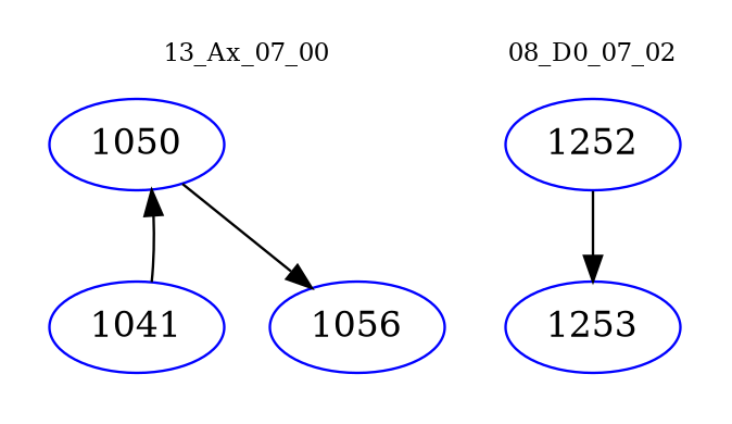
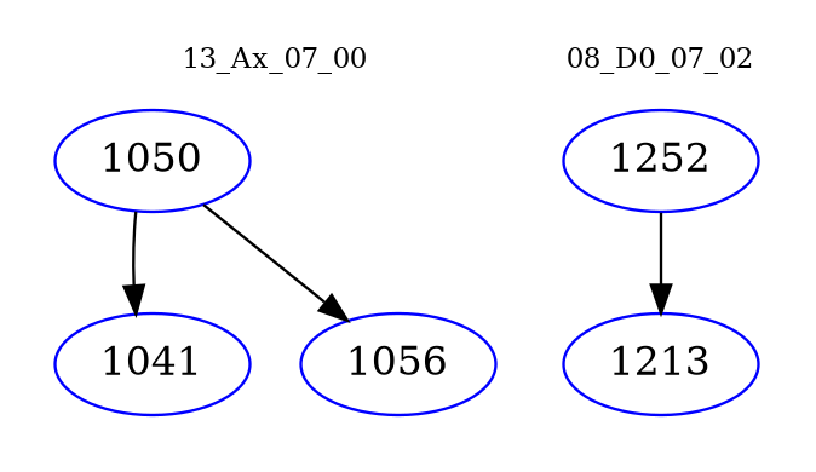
  digraph {
    node [color=blue]
    edge [color=black]
    n1 [label=1050]
    n2 [label=1041]
    n3 [label=1056]
    n4 [label=1252]
-   n5 [label=1253]
+   n5 [label=1213]
    subgraph cluster_1 {
      color=white
      fontsize=10
      label="13_Ax_07_00"
      n1
      n2
      n3
    }
    subgraph cluster_2 {
      color=white
      fontsize=10
      label="08_D0_07_02"
      n4
      n5
    }
-   n2 -> n1
+   n1 -> n2
    n1 -> n3
    n4 -> n5
  }
